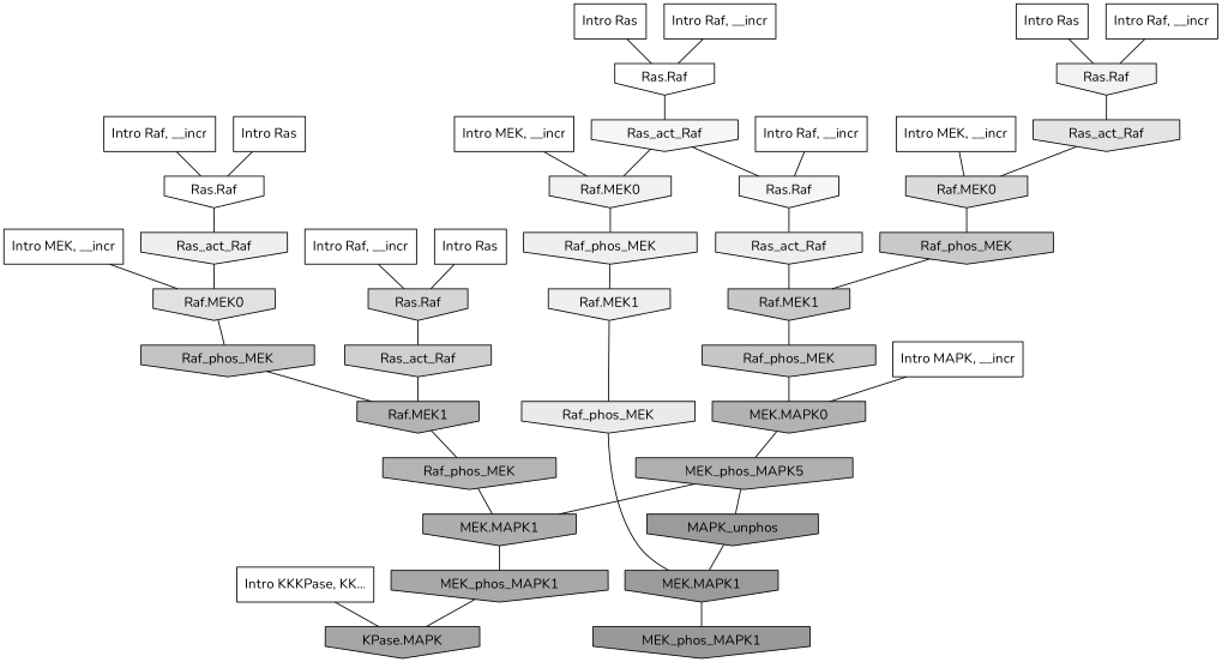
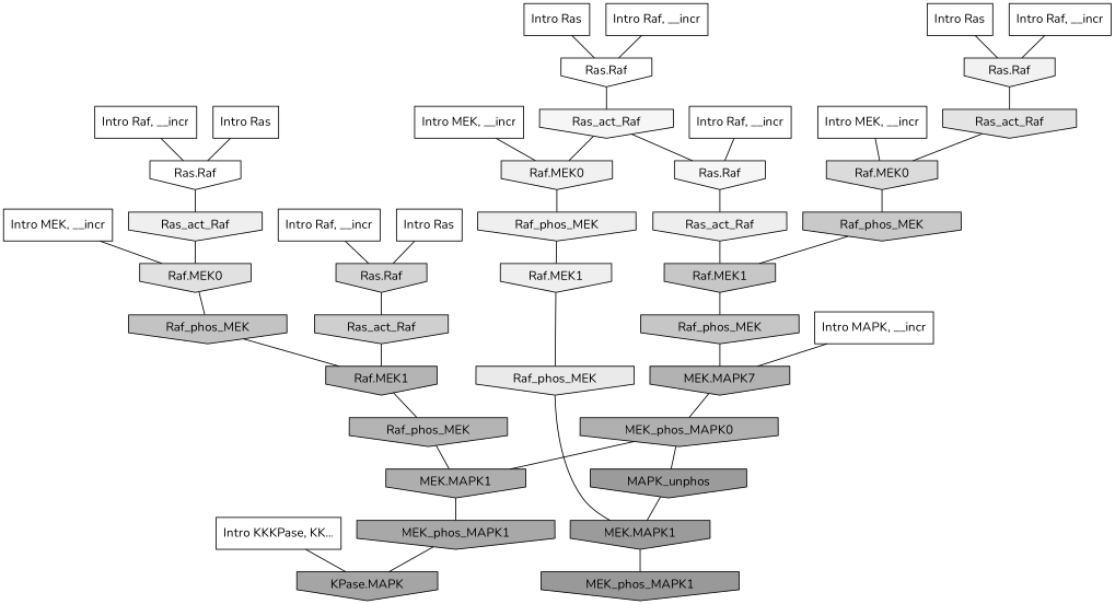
  digraph {
    fontname=Nunito
    rankdir=TB
    ranksep=0.30
    node [fillcolor="0.000 0.000 1.000" fontname=Nunito shape=invhouse style=filled]
    edge [color="0.000 0.000 0.000" dir=none fontname=Nunito]
    n1 [label="Intro Ras" shape=rectangle]
    n2 [fillcolor="0.000 0.000 0.949" label="Ras.Raf"]
    n3 [fillcolor="0.000 0.000 0.894" label=Ras_act_Raf]
    n4 [label="Intro Ras" shape=rectangle]
    n5 [label="Ras.Raf"]
    n6 [fillcolor="0.000 0.000 0.934" label=Ras_act_Raf]
    n7 [label="Intro Ras" shape=rectangle]
    n8 [fillcolor="0.000 0.000 0.833" label="Ras.Raf"]
    n9 [fillcolor="0.000 0.000 0.811" label=Ras_act_Raf]
    n10 [label="Intro Ras" shape=rectangle]
    n11 [label="Ras.Raf"]
    n12 [fillcolor="0.000 0.000 0.962" label=Ras_act_Raf]
    n13 [label="Intro Raf, __incr" shape=rectangle]
    n14 [label="Intro Raf, __incr" shape=rectangle]
    n15 [label="Intro Raf, __incr" shape=rectangle]
    n16 [label="Intro Raf, __incr" shape=rectangle]
    n17 [label="Intro Raf, __incr" shape=rectangle]
    n18 [fillcolor="0.000 0.000 0.962" label="Ras.Raf"]
    n19 [fillcolor="0.000 0.000 0.933" label=Ras_act_Raf]
    n20 [label="Intro MEK, __incr" shape=rectangle]
    n21 [fillcolor="0.000 0.000 0.943" label="Raf.MEK0"]
    n22 [fillcolor="0.000 0.000 0.935" label=Raf_phos_MEK]
    n23 [label="Intro MEK, __incr" shape=rectangle]
    n24 [fillcolor="0.000 0.000 0.858" label="Raf.MEK0"]
    n25 [fillcolor="0.000 0.000 0.789" label=Raf_phos_MEK]
    n26 [label="Intro MEK, __incr" shape=rectangle]
    n27 [fillcolor="0.000 0.000 0.880" label="Raf.MEK0"]
    n28 [fillcolor="0.000 0.000 0.763" label=Raf_phos_MEK]
    n29 [label="Intro MAPK, __incr" shape=rectangle]
-   n30 [fillcolor="0.000 0.000 0.698" label="MEK.MAPK0"]
-   n31 [fillcolor="0.000 0.000 0.688" label=MEK_phos_MAPK5]
+   n30 [fillcolor="0.000 0.000 0.698" label="MEK.MAPK7"]
+   n31 [fillcolor="0.000 0.000 0.688" label=MEK_phos_MAPK0]
    n32 [label="Intro KKKPase, KK..." shape=rectangle]
    n33 [fillcolor="0.000 0.000 0.646" label="KPase.MAPK"]
    n34 [fillcolor="0.000 0.000 0.780" label="Raf.MEK1"]
    n35 [fillcolor="0.000 0.000 0.935" label="Raf.MEK1"]
    n36 [fillcolor="0.000 0.000 0.916" label=Raf_phos_MEK]
    n37 [fillcolor="0.000 0.000 0.606" label="MEK.MAPK1"]
    n38 [fillcolor="0.000 0.000 0.774" label=Raf_phos_MEK]
    n39 [fillcolor="0.000 0.000 0.600" label=MEK_phos_MAPK1]
    n40 [fillcolor="0.000 0.000 0.704" label="Raf.MEK1"]
    n41 [fillcolor="0.000 0.000 0.704" label=Raf_phos_MEK]
    n42 [fillcolor="0.000 0.000 0.683" label="MEK.MAPK1"]
    n43 [fillcolor="0.000 0.000 0.657" label=MEK_phos_MAPK1]
    n44 [fillcolor="0.000 0.000 0.606" label=MAPK_unphos]
    n1 -> n2
    n2 -> n3
    n3 -> n24
    n4 -> n5
    n5 -> n6
    n6 -> n27
    n7 -> n8
    n8 -> n9
    n9 -> n40
    n10 -> n11
    n11 -> n12
    n12 -> n18
    n12 -> n21
    n13 -> n2
    n14 -> n11
    n15 -> n8
    n16 -> n5
    n17 -> n18
    n18 -> n19
    n19 -> n34
    n20 -> n21
    n21 -> n22
    n22 -> n35
    n23 -> n24
    n24 -> n25
    n25 -> n34
    n26 -> n27
    n27 -> n28
    n28 -> n40
    n29 -> n30
    n30 -> n31
    n31 -> n42
    n31 -> n44
    n32 -> n33
    n34 -> n38
    n35 -> n36
    n36 -> n37
    n37 -> n39
    n38 -> n30
    n40 -> n41
    n41 -> n42
    n42 -> n43
    n43 -> n33
    n44 -> n37
  }
